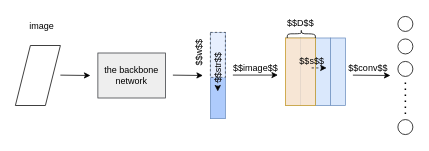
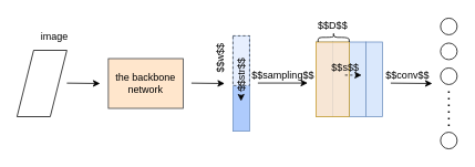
  <mxCell id="0" />
  <mxCell id="1" parent="0" />
  <mxCell id="2" value="" style="shape=parallelogram;perimeter=parallelogramPerimeter;whiteSpace=wrap;html=1;fixedSize=1;" vertex="1" parent="1"><mxGeometry x="20" y="60" width="60" height="80" as="geometry" /></mxCell>
  <mxCell id="3" value="" style="endArrow=classic;html=1;" edge="1" parent="1"><mxGeometry width="50" height="50" relative="1" as="geometry"><mxPoint x="80" y="99.5" as="sourcePoint" /><mxPoint x="120" y="100" as="targetPoint" /></mxGeometry></mxCell>
- <mxCell id="4" value="the backbone network" style="rounded=0;whiteSpace=wrap;html=1;fillColor=#eeeeee;strokeColor=#36393d;" vertex="1" parent="1"><mxGeometry x="130" y="70" width="90" height="60" as="geometry" /></mxCell>
+ <mxCell id="4" value="the backbone network" style="rounded=0;whiteSpace=wrap;html=1;fillColor=#ffe6cc;strokeColor=#36393d;" vertex="1" parent="1"><mxGeometry x="130" y="70" width="90" height="60" as="geometry" /></mxCell>
  <mxCell id="5" value="" style="endArrow=classic;html=1;" edge="1" parent="1"><mxGeometry width="50" height="50" relative="1" as="geometry"><mxPoint x="230" y="99.5" as="sourcePoint" /><mxPoint x="270" y="100" as="targetPoint" /></mxGeometry></mxCell>
  <mxCell id="6" value="" style="rounded=0;whiteSpace=wrap;html=1;strokeColor=#6c8ebf;fillColor=#AECBFC;" vertex="1" parent="1"><mxGeometry x="280" y="42.5" width="20" height="115" as="geometry" /></mxCell>
  <mxCell id="7" value="" style="endArrow=classic;html=1;" edge="1" parent="1"><mxGeometry width="50" height="50" relative="1" as="geometry"><mxPoint x="310" y="99.43" as="sourcePoint" /><mxPoint x="370" y="99.43" as="targetPoint" /></mxGeometry></mxCell>
  <mxCell id="8" value="" style="rounded=0;whiteSpace=wrap;html=1;fillColor=#dae8fc;strokeColor=#6c8ebf;" vertex="1" parent="1"><mxGeometry x="380" y="50" width="20" height="90" as="geometry" /></mxCell>
  <mxCell id="9" value="" style="rounded=0;whiteSpace=wrap;html=1;fillColor=#dae8fc;strokeColor=#6c8ebf;" vertex="1" parent="1"><mxGeometry x="400" y="50" width="20" height="90" as="geometry" /></mxCell>
  <mxCell id="10" value="" style="rounded=0;whiteSpace=wrap;html=1;fillColor=#dae8fc;strokeColor=#6c8ebf;" vertex="1" parent="1"><mxGeometry x="420" y="50" width="20" height="90" as="geometry" /></mxCell>
  <mxCell id="11" value="" style="rounded=0;whiteSpace=wrap;html=1;fillColor=#dae8fc;strokeColor=#6c8ebf;" vertex="1" parent="1"><mxGeometry x="440" y="50" width="20" height="90" as="geometry" /></mxCell>
- <mxCell id="12" value="&lt;div&gt;$$image$$&lt;/div&gt;" style="text;html=1;align=center;verticalAlign=middle;resizable=0;points=[];autosize=1;" vertex="1" parent="1"><mxGeometry x="295" y="80" width="90" height="20" as="geometry" /></mxCell>
+ <mxCell id="12" value="&lt;div&gt;$$sampling$$&lt;/div&gt;" style="text;html=1;align=center;verticalAlign=middle;resizable=0;points=[];autosize=1;" vertex="1" parent="1"><mxGeometry x="295" y="80" width="90" height="20" as="geometry" /></mxCell>
  <mxCell id="13" value="" style="endArrow=classic;html=1;" edge="1" parent="1"><mxGeometry width="50" height="50" relative="1" as="geometry"><mxPoint x="470" y="99.5" as="sourcePoint" /><mxPoint x="520" y="100" as="targetPoint" /></mxGeometry></mxCell>
  <mxCell id="14" value="" style="rounded=0;whiteSpace=wrap;html=1;opacity=80;fillColor=#ffe6cc;strokeColor=#d79b00;" vertex="1" parent="1"><mxGeometry x="380" y="50" width="40" height="90" as="geometry" /></mxCell>
  <mxCell id="15" value="$$conv$$" style="text;html=1;align=center;verticalAlign=middle;resizable=0;points=[];autosize=1;" vertex="1" parent="1"><mxGeometry x="455" y="80" width="70" height="20" as="geometry" /></mxCell>
  <mxCell id="16" value="" style="ellipse;whiteSpace=wrap;html=1;aspect=fixed;" vertex="1" parent="1"><mxGeometry x="530" y="21.25" width="20" height="20" as="geometry" /></mxCell>
  <mxCell id="17" value="" style="ellipse;whiteSpace=wrap;html=1;aspect=fixed;" vertex="1" parent="1"><mxGeometry x="530" y="51.25" width="20" height="20" as="geometry" /></mxCell>
  <mxCell id="18" value="" style="ellipse;whiteSpace=wrap;html=1;aspect=fixed;" vertex="1" parent="1"><mxGeometry x="530" y="81.25" width="20" height="20" as="geometry" /></mxCell>
  <mxCell id="19" value="" style="ellipse;whiteSpace=wrap;html=1;aspect=fixed;" vertex="1" parent="1"><mxGeometry x="530" y="158.75" width="20" height="20" as="geometry" /></mxCell>
  <mxCell id="20" value="" style="endArrow=none;dashed=1;html=1;dashPattern=1 3;strokeWidth=2;" edge="1" parent="1"><mxGeometry width="50" height="50" relative="1" as="geometry"><mxPoint x="540" y="151.25" as="sourcePoint" /><mxPoint x="540" y="109.25" as="targetPoint" /></mxGeometry></mxCell>
- <mxCell id="21" value="image" style="text;html=1;align=center;verticalAlign=middle;resizable=0;points=[];autosize=1;" vertex="1" parent="1"><mxGeometry x="30" y="24.38" width="50" height="20" as="geometry" /></mxCell>
+ <mxCell id="21" value="image" style="text;html=1;align=center;verticalAlign=middle;resizable=0;points=[];autosize=1;" vertex="1" parent="1"><mxGeometry x="40" y="34.38" width="50" height="20" as="geometry" /></mxCell>
  <mxCell id="22" value="" style="shape=curlyBracket;whiteSpace=wrap;html=1;rounded=1;rotation=90;" vertex="1" parent="1"><mxGeometry x="395.63" y="25.63" width="11.25" height="37.5" as="geometry" /></mxCell>
  <mxCell id="23" value="$$D$$" style="text;html=1;align=center;verticalAlign=middle;resizable=0;points=[];autosize=1;" vertex="1" parent="1"><mxGeometry x="375" y="20" width="50" height="20" as="geometry" /></mxCell>
  <mxCell id="24" value="" style="endArrow=classic;html=1;rounded=1;dashed=1;endFill=1;startArrow=none;startFill=0;" edge="1" parent="1"><mxGeometry width="50" height="50" relative="1" as="geometry"><mxPoint x="415" y="89.9" as="sourcePoint" /><mxPoint x="435" y="89.9" as="targetPoint" /><Array as="points"><mxPoint x="425" y="89.9" /></Array></mxGeometry></mxCell>
  <mxCell id="25" value="&lt;div&gt;$$s$$&lt;/div&gt;" style="text;html=1;align=center;verticalAlign=middle;resizable=0;points=[];autosize=1;" vertex="1" parent="1"><mxGeometry x="390" y="71.25" width="50" height="20" as="geometry" /></mxCell>
  <mxCell id="26" value="" style="rounded=0;whiteSpace=wrap;html=1;dashed=1;opacity=70;" vertex="1" parent="1"><mxGeometry x="280" y="42.5" width="20" height="60" as="geometry" /></mxCell>
  <mxCell id="27" value="$$w$$" style="text;html=1;align=center;verticalAlign=middle;resizable=0;points=[];autosize=1;rotation=-90;" vertex="1" parent="1"><mxGeometry x="240" y="60" width="50" height="20" as="geometry" /></mxCell>
  <mxCell id="28" value="&lt;div&gt;$$str$$&lt;/div&gt;" style="text;html=1;align=center;verticalAlign=middle;resizable=0;points=[];autosize=1;rotation=-90;" vertex="1" parent="1"><mxGeometry x="260" y="80" width="60" height="20" as="geometry" /></mxCell>
  <mxCell id="29" value="" style="endArrow=classic;html=1;dashed=1;strokeColor=#000000;" edge="1" parent="1"><mxGeometry width="50" height="50" relative="1" as="geometry"><mxPoint x="289.84" y="101.25" as="sourcePoint" /><mxPoint x="289.84" y="121.25" as="targetPoint" /></mxGeometry></mxCell>
